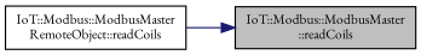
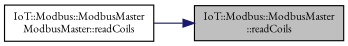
  digraph {
    rankdir=RL
    fontname="EB Garamond"
    node [color=black fontname="EB Garamond" fontsize=10 shape=record style=filled]
    n1 [fillcolor=grey75 fontcolor=black height=0.2 label="IoT::Modbus::ModbusMaster\l::readCoils" width=0.4]
-   n2 [fillcolor=white height=0.2 label="IoT::Modbus::ModbusMaster\lRemoteObject::readCoils" width=0.4]
+   n2 [fillcolor=white height=0.2 label="IoT::Modbus::ModbusMaster\lModbusMaster::readCoils" width=0.4]
    n1 -> n2 [color=midnightblue dir=back fontname="EB Garamond" fontsize=10 labelfontname=Helvetica labelfontsize=10 style=solid]
  }
